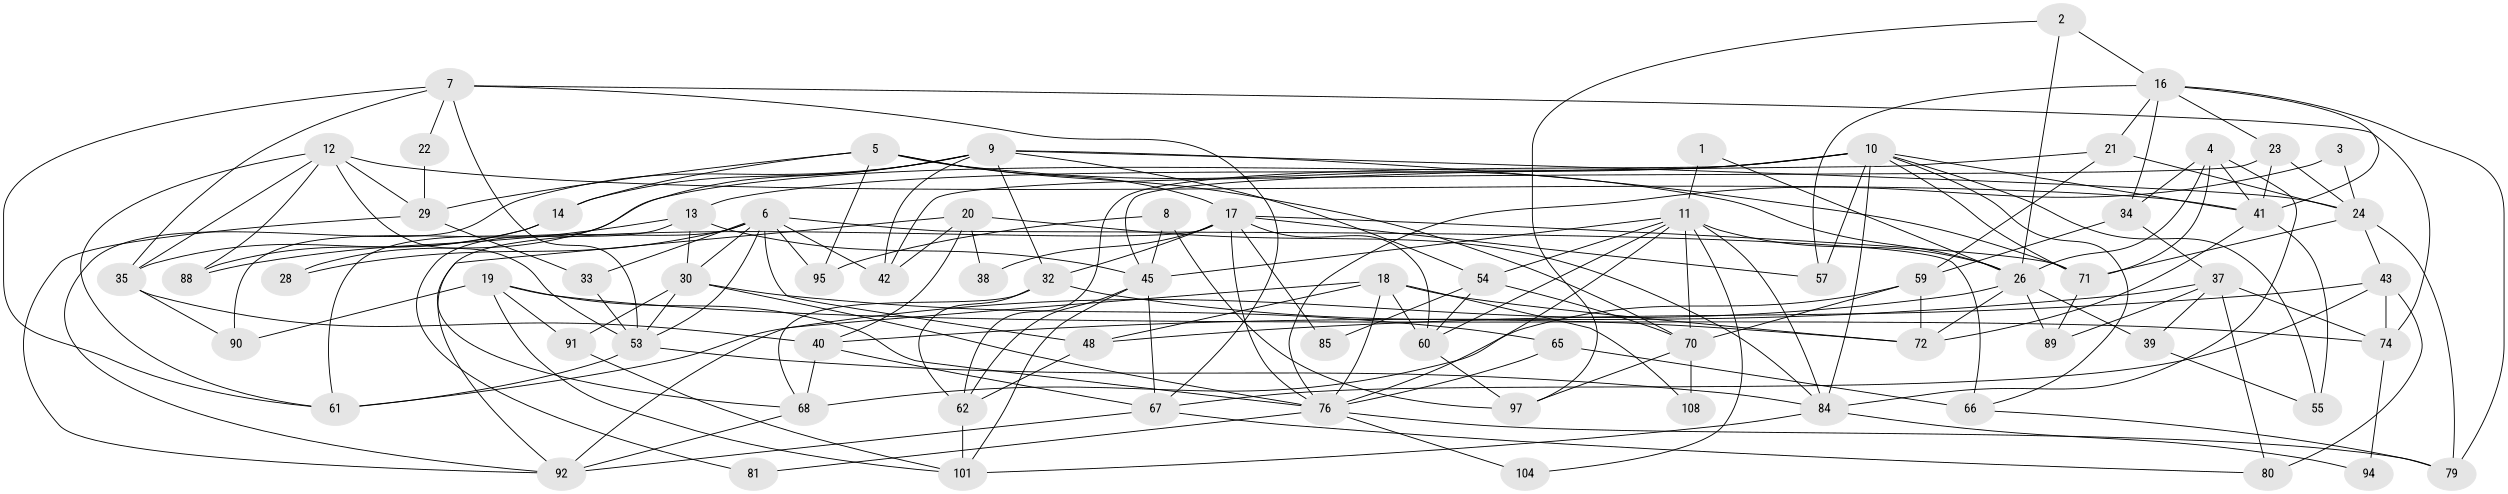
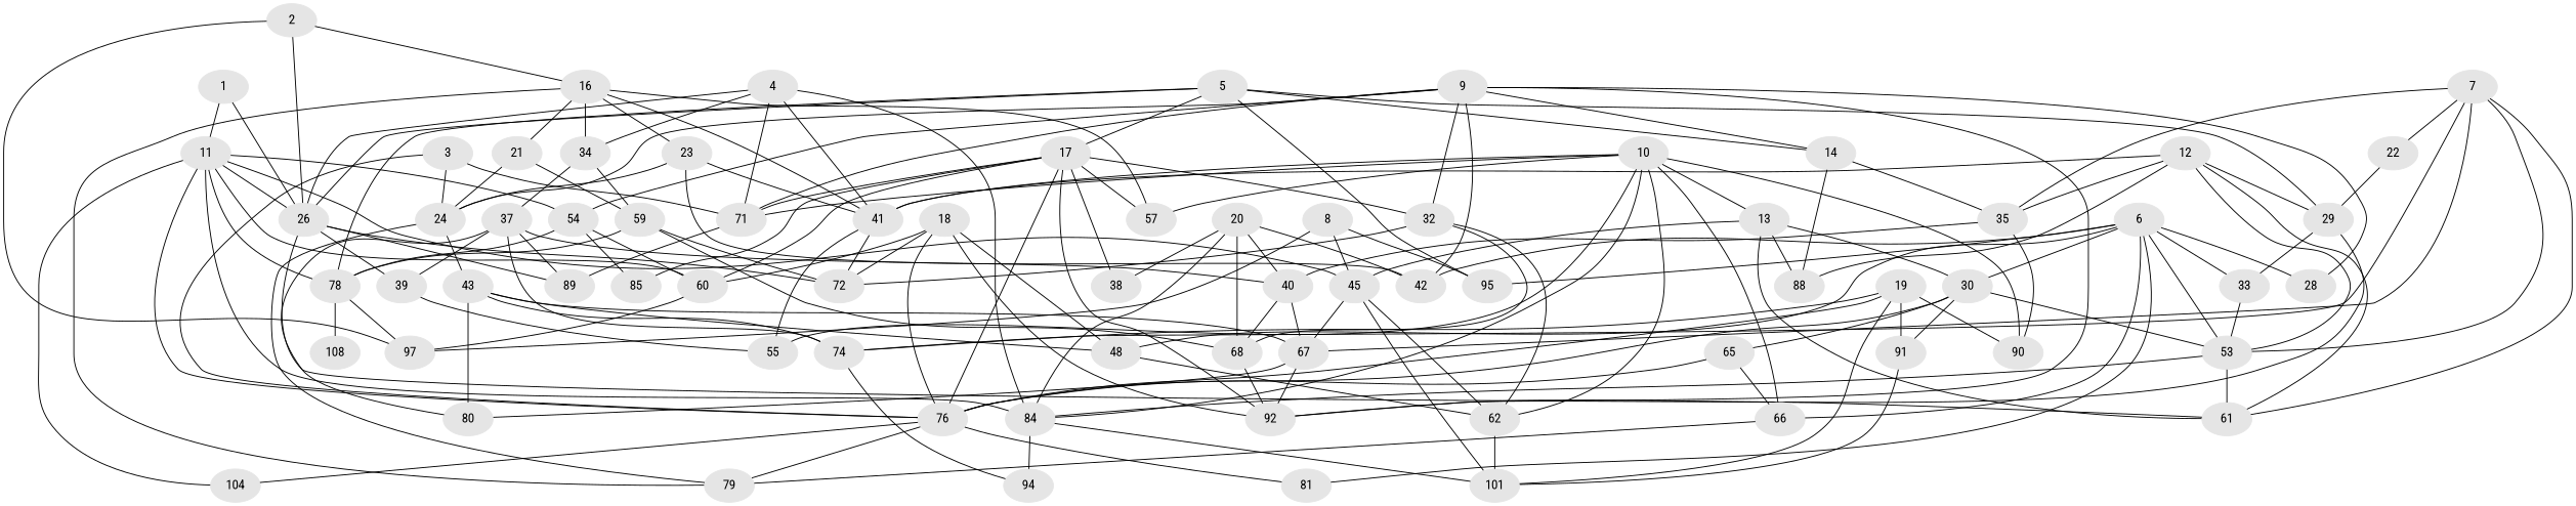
  graph {
    fontname="Roboto Condensed"
    node [color=gray90 fontname="Roboto Condensed" style=filled]
    edge [fontname="Roboto Condensed"]
    11 [super="+44"]
    26 [super="+27"]
    76 [super="+100"]
    84 [super="+103"]
-   70 [super="+93"]
+   70 [super="+93" label=78]
    45 [super="+82"]
    54
    60
    104
    1
    61
    72
    39 [super="+56"]
    89
    16 [super="+50"]
    34
    41 [super="+86"]
    57
    21
    23
    79
    2
    97 [super="+107"]
    24 [super="+98"]
    43 [super="+63"]
    3
    71 [super="+99"]
    81
    4 [super="+96"]
    59 [super="+69"]
    37 [super="+51"]
    55
    101
    94
    92 [super="+102"]
    5 [super="+25"]
    14 [super="+73"]
    17 [super="+52"]
    29
    95
    35
    88
    32
    38
    85
    33
    108
    6 [super="+47"]
    28
    30 [super="+36"]
    42
    48
    53 [super="+77"]
    66 [super="+78"]
    91
    65
    62 [super="+87"]
    7 [super="+15"]
    22
    67 [super="+83"]
    74
    90
    40 [super="+49"]
    80
    8
    9 [super="+75"]
    68
    10 [super="+58"]
    13 [super="+31"]
    12 [super="+64"]
    18 [super="+46"]
    19 [super="+106"]
    20 [super="+105"]
    11 -- 26
    11 -- 76
    11 -- 84
    11 -- 70
    11 -- 45
    11 -- 54
    11 -- 60
    11 -- 104
    26 -- 61
    26 -- 72
    26 -- 39
    26 -- 89
    76 -- 104
    76 -- 79
    76 -- 81
    84 -- 101
    84 -- 94
    70 -- 97
    70 -- 108 [weight=2]
    45 -- 101
    45 -- 62
    45 -- 67
    54 -- 70
    54 -- 60
    54 -- 85
    60 -- 97
    1 -- 11
    1 -- 26
    39 -- 55
    16 -- 34
    16 -- 41
    16 -- 57
    16 -- 21
    16 -- 23
    16 -- 79
    34 -- 59
    34 -- 37
    41 -- 72
    41 -- 55
-   21 -- 45
    21 -- 24 [weight=2]
    21 -- 59
    23 -- 41
    23 -- 24
    23 -- 42
    2 -- 26
    2 -- 16
    2 -- 97
    24 -- 79
    24 -- 43
    43 -- 48
    43 -- 67
    43 -- 74
    43 -- 80
    3 -- 76
    3 -- 24
-   24 -- 71
+   3 -- 71
    71 -- 89
    4 -- 26
    4 -- 84
    4 -- 34
    4 -- 41
    4 -- 71
    59 -- 70
    59 -- 72
    59 -- 68
    37 -- 39
    37 -- 89
    37 -- 74
    37 -- 40
    37 -- 80
    5 -- 26
    5 -- 70
    5 -- 14
    5 -- 17
    5 -- 29
    5 -- 95
    14 -- 35
    14 -- 88
    17 -- 76
    17 -- 60
    17 -- 57
    17 -- 71
    17 -- 92
    17 -- 32
    17 -- 38
    17 -- 85
    29 -- 92
    29 -- 33
    35 -- 90
    35 -- 40
    32 -- 72
    32 -- 62
    32 -- 68
    33 -- 53
    6 -- 81
    6 -- 95
    6 -- 33
    6 -- 28
    6 -- 30
    6 -- 42
    6 -- 48
    6 -- 53
    6 -- 66 [weight=2]
    30 -- 76
    30 -- 53
    30 -- 91
    30 -- 65
    48 -- 62
    53 -- 84
    53 -- 61
    66 -- 79
    91 -- 101
    65 -- 76
    65 -- 66
    62 -- 101
    7 -- 61
    7 -- 35
    7 -- 53
    7 -- 22
    7 -- 67
    7 -- 74
    22 -- 29
    67 -- 92
    67 -- 80
    74 -- 94
    40 -- 67
    40 -- 68
    8 -- 45
    8 -- 97
    8 -- 95
    9 -- 54
    9 -- 24
    9 -- 71
    9 -- 92
    9 -- 14
    9 -- 32
    9 -- 28
    9 -- 42
    68 -- 92
    10 -- 84
    10 -- 41
    10 -- 57
    10 -- 71
    10 -- 55
    10 -- 66
    10 -- 62
    10 -- 90
    10 -- 13
    13 -- 45
    13 -- 61
    13 -- 88
    13 -- 30
    12 -- 61
    12 -- 41
    12 -- 29
    12 -- 35
    12 -- 88
    12 -- 53
    18 -- 76
    18 -- 60
    18 -- 72
    18 -- 92
-   18 -- 108
    18 -- 48
    19 -- 76
    19 -- 101
    19 -- 91
    19 -- 74
    19 -- 90
    20 -- 84
    20 -- 38
    20 -- 42
    20 -- 40
    20 -- 68
  }
